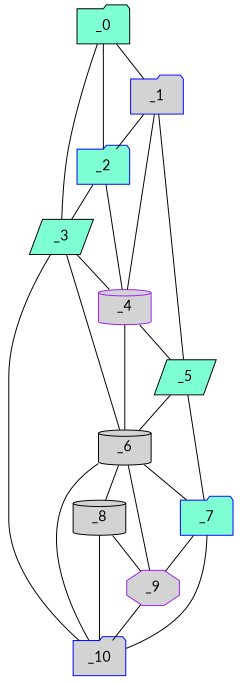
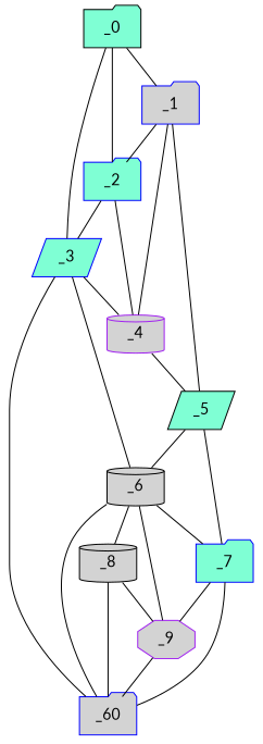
  graph {
    fontname=Lato
    node [color=blue fillcolor=lightgrey fontname=Lato shape=folder style=filled y=55]
    edge [fontname=Lato valence=2]
    _0 [color=black fillcolor=aquamarine x=7 y=53]
    _1 [x=13 y=46]
    _2 [fillcolor=aquamarine x=27]
-   _3 [color=black fillcolor=aquamarine shape=parallelogram x=30 y=62]
+   _3 [fillcolor=aquamarine shape=parallelogram x=30 y=62]
    _4 [color=purple shape=cylinder x=36 y=57]
    _5 [color=black fillcolor=aquamarine shape=parallelogram x=79 y=45]
    _6 [color=black shape=cylinder x=88 y=58]
-   _10 [x=126 y=64]
+   _10 [x=126 y=64 label=_60]
    _7 [fillcolor=aquamarine x=101 y=52]
    _8 [color=black shape=cylinder x=106]
    _9 [color=purple shape=octagon x=110 y=60]
    _0 -- _1 [valence=1]
    _0 -- _2
    _0 -- _3 [valence=1]
    _1 -- _2 [valence=1]
    _1 -- _4
    _1 -- _5 [valence=1]
    _2 -- _3 [valence=1]
    _2 -- _4
    _3 -- _4 [valence=1]
    _3 -- _6
    _3 -- _10 [valence=1]
    _4 -- _5
-   _4 -- _6
    _5 -- _6
    _5 -- _7 [valence=1]
    _6 -- _10 [valence=1]
    _6 -- _7
    _6 -- _8
    _6 -- _9
    _7 -- _10 [valence=1]
    _7 -- _9
    _8 -- _10
    _8 -- _9
    _9 -- _10 [valence=1]
  }
